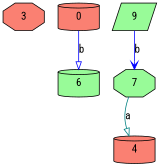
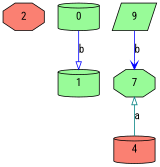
  strict digraph {
    fontname="Roboto Condensed"
    node [fillcolor=palegreen fontname="Roboto Condensed" shape=cylinder style=filled]
    edge [arrowhead=onormal color=blue fontname="Roboto Condensed"]
-   2 [fillcolor=salmon shape=octagon label=3]
-   0 [fillcolor=salmon]
-   6
+   2 [fillcolor=salmon shape=octagon]
+   0
+   6 [label=1]
    n4 [label=9 shape=parallelogram]
    7 [shape=octagon]
    4 [fillcolor=salmon]
    0 -> 6 [label=b]
    n4 -> 7 [arrowhead=vee label=b]
-   7 -> 4 [color=teal label=a]
+   4 -> 7 [color=teal label=a]
  }
